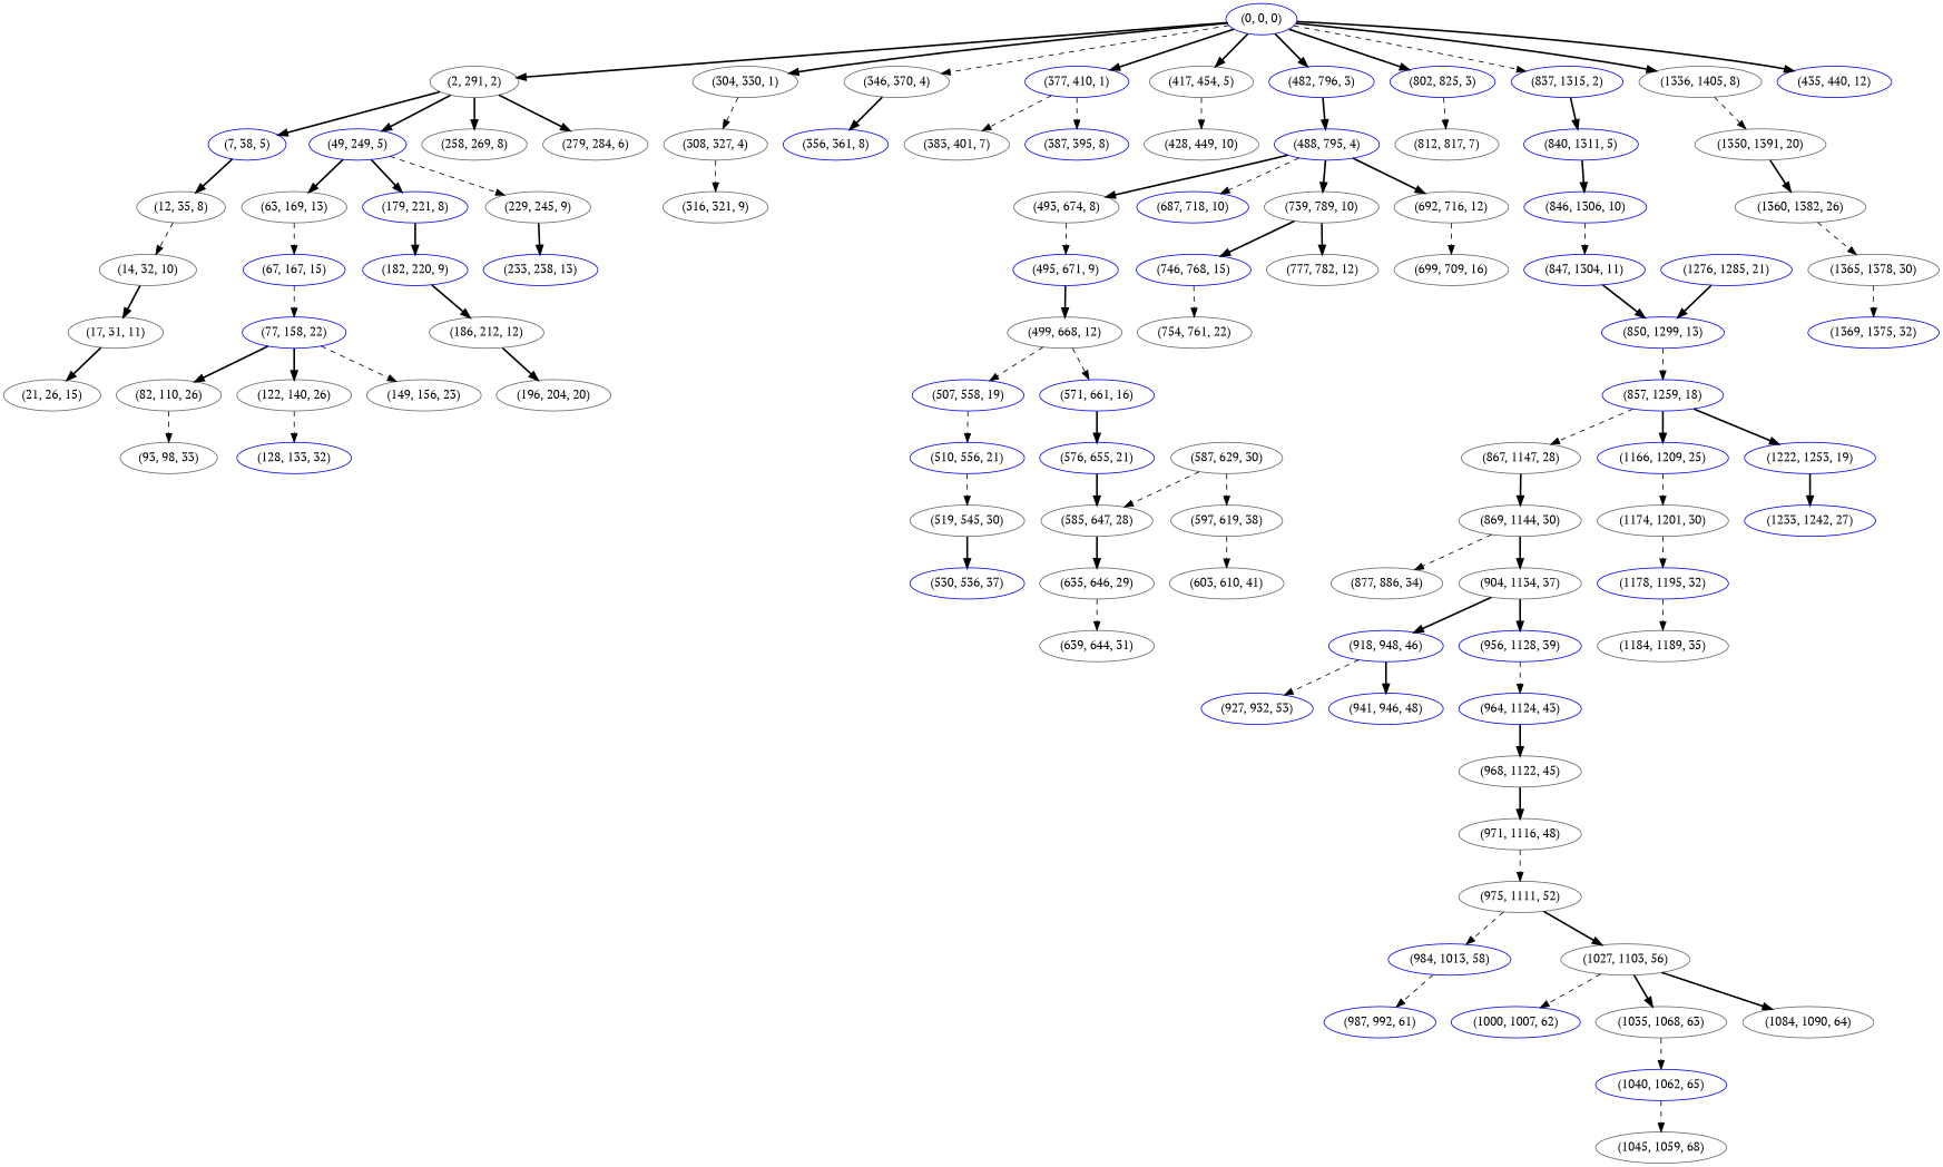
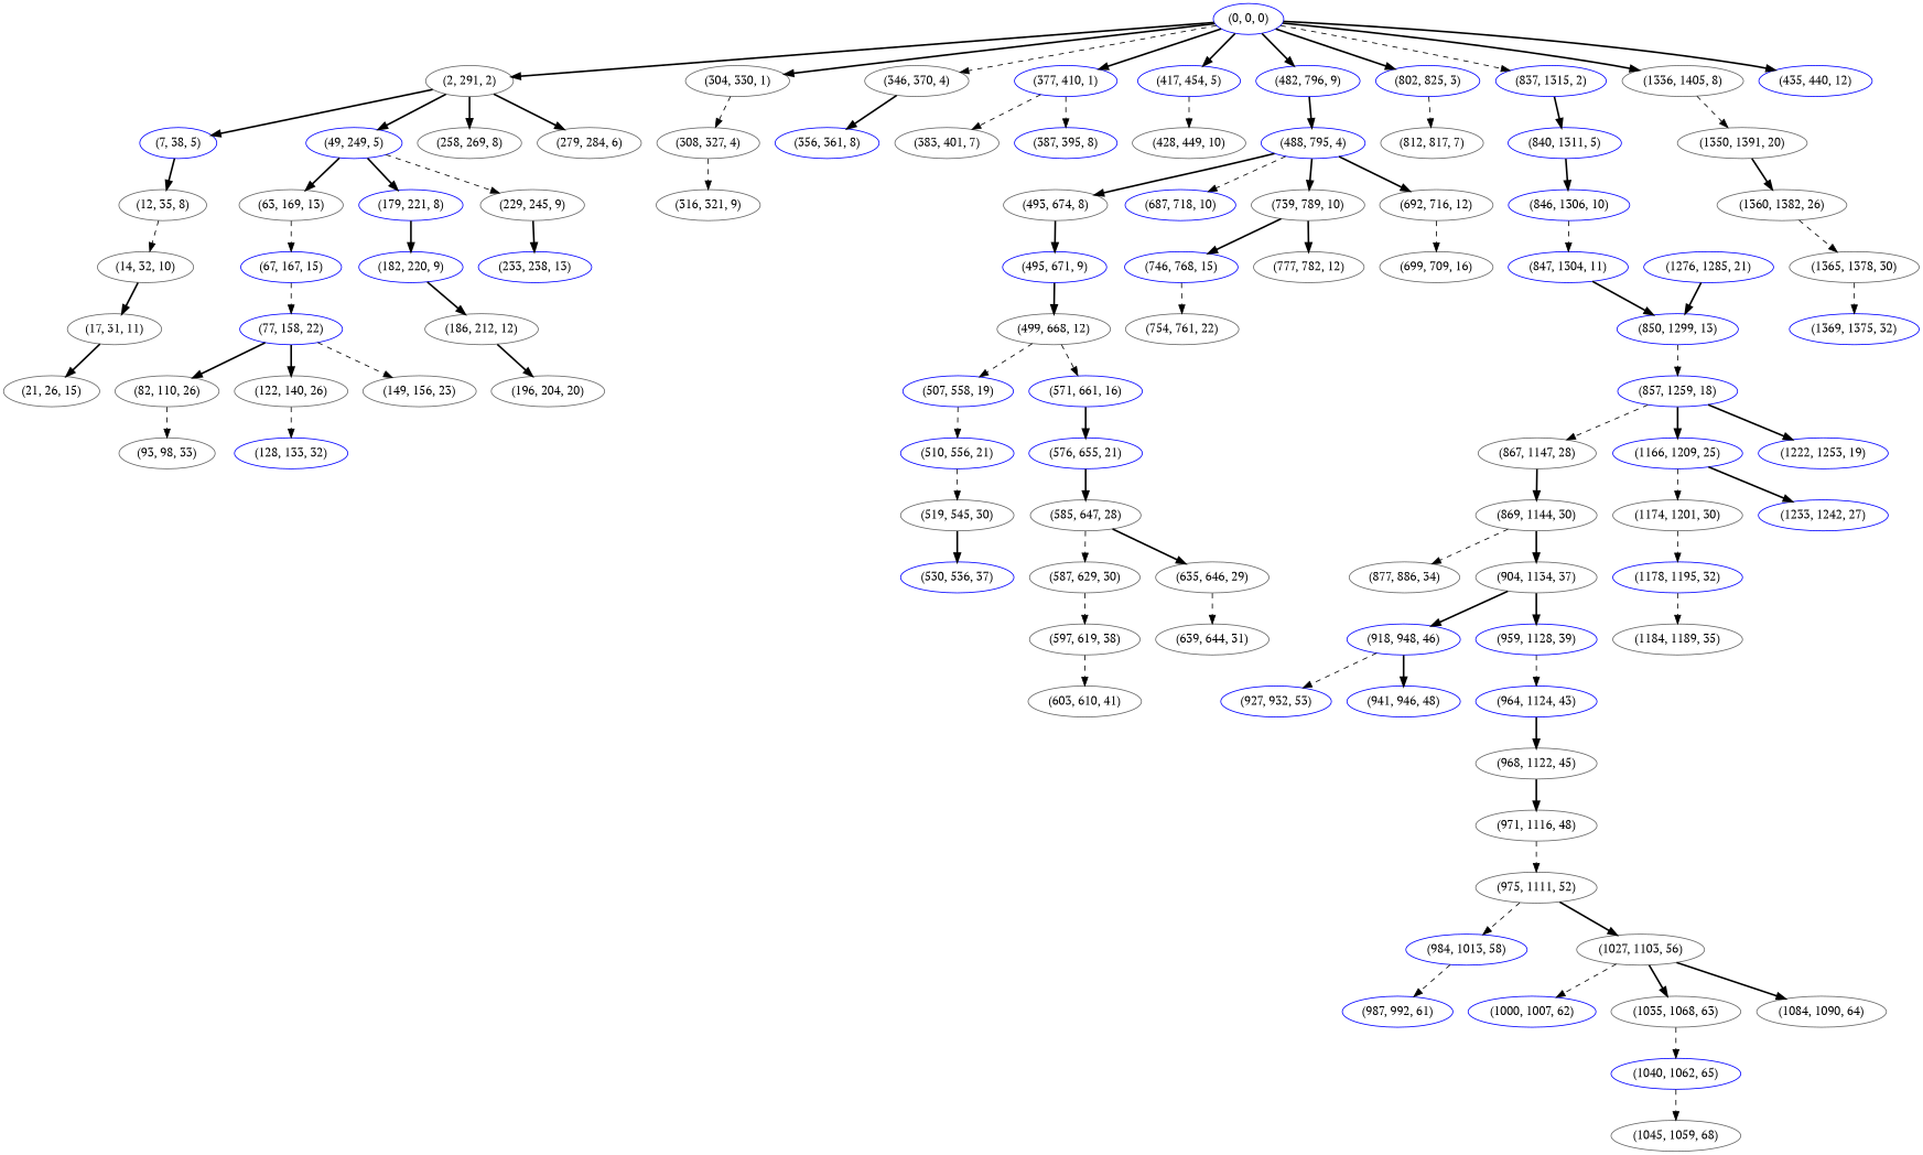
  digraph {
    fontname="PT Serif"
    node [color=gray40 fontname="PT Serif"]
    edge [fontname="PT Serif" style=bold]
    "(0, 0, 0)" [color=blue]
    "(2, 291, 2)"
    "(304, 330, 1)"
    "(346, 370, 4)"
    "(377, 410, 1)" [color=blue]
-   "(417, 454, 5)"
-   "(482, 796, 3)" [color=blue]
+   "(417, 454, 5)" [color=blue]
+   "(482, 796, 3)" [color=blue label="(482, 796, 9)"]
    "(802, 825, 3)" [color=blue]
    "(837, 1315, 2)" [color=blue]
    "(1336, 1405, 8)"
    "(435, 440, 12)" [color=blue]
    "(7, 38, 5)" [color=blue]
    "(49, 249, 5)" [color=blue]
    "(258, 269, 8)"
    "(279, 284, 6)"
    "(308, 327, 4)"
    "(356, 361, 8)" [color=blue]
    "(383, 401, 7)"
    "(387, 395, 8)" [color=blue]
    "(428, 449, 10)"
    "(488, 795, 4)" [color=blue]
    "(812, 817, 7)"
    "(840, 1311, 5)" [color=blue]
    "(1350, 1391, 20)"
    "(12, 35, 8)"
    "(63, 169, 13)"
    "(179, 221, 8)" [color=blue]
    "(229, 245, 9)"
    "(14, 32, 10)"
    "(17, 31, 11)"
    "(21, 26, 15)"
    "(67, 167, 15)" [color=blue]
    "(182, 220, 9)" [color=blue]
    "(233, 238, 13)" [color=blue]
    "(77, 158, 22)" [color=blue]
    "(82, 110, 26)"
    "(122, 140, 26)"
    "(149, 156, 23)"
    "(93, 98, 33)"
    "(128, 133, 32)" [color=blue]
    "(186, 212, 12)"
    "(196, 204, 20)"
    "(316, 321, 9)"
    "(493, 674, 8)"
    "(687, 718, 10)" [color=blue]
    "(739, 789, 10)"
    "(692, 716, 12)"
    "(495, 671, 9)" [color=blue]
    "(746, 768, 15)" [color=blue]
    "(777, 782, 12)"
    "(499, 668, 12)"
    "(507, 558, 19)" [color=blue]
    "(571, 661, 16)" [color=blue]
    "(510, 556, 21)" [color=blue]
    "(576, 655, 21)" [color=blue]
    "(519, 545, 30)"
    "(530, 536, 37)" [color=blue]
    "(585, 647, 28)"
    "(587, 629, 30)"
    "(635, 646, 29)"
    "(597, 619, 38)"
    "(639, 644, 31)"
    "(603, 610, 41)"
    "(699, 709, 16)"
    "(754, 761, 22)"
    "(846, 1306, 10)" [color=blue]
    "(847, 1304, 11)" [color=blue]
    "(850, 1299, 13)" [color=blue]
    "(857, 1259, 18)" [color=blue]
    "(867, 1147, 28)"
    "(1166, 1209, 25)" [color=blue]
    "(1222, 1253, 19)" [color=blue]
    "(1276, 1285, 21)" [color=blue]
    "(869, 1144, 30)"
    "(1174, 1201, 30)"
    "(1233, 1242, 27)" [color=blue]
    "(877, 886, 34)"
    "(904, 1134, 37)"
    "(918, 948, 46)" [color=blue]
-   "(959, 1128, 39)" [color=blue label="(956, 1128, 39)"]
+   "(959, 1128, 39)" [color=blue]
    "(927, 932, 53)" [color=blue]
    "(941, 946, 48)" [color=blue]
    "(964, 1124, 43)" [color=blue]
    "(968, 1122, 45)"
    "(971, 1116, 48)"
    "(975, 1111, 52)"
    "(984, 1013, 58)" [color=blue]
    "(1027, 1103, 56)"
    "(987, 992, 61)" [color=blue]
    "(1000, 1007, 62)" [color=blue]
    "(1035, 1068, 63)"
    "(1084, 1090, 64)"
    "(1040, 1062, 65)" [color=blue]
    "(1045, 1059, 68)"
    "(1178, 1195, 32)" [color=blue]
    "(1184, 1189, 35)"
    "(1360, 1382, 26)"
    "(1365, 1378, 30)"
    "(1369, 1375, 32)" [color=blue]
    "(0, 0, 0)" -> "(2, 291, 2)"
    "(0, 0, 0)" -> "(304, 330, 1)"
    "(0, 0, 0)" -> "(346, 370, 4)" [style=dashed]
    "(0, 0, 0)" -> "(377, 410, 1)"
    "(0, 0, 0)" -> "(417, 454, 5)"
    "(0, 0, 0)" -> "(482, 796, 3)"
    "(0, 0, 0)" -> "(802, 825, 3)"
    "(0, 0, 0)" -> "(837, 1315, 2)" [style=dashed]
    "(0, 0, 0)" -> "(1336, 1405, 8)"
    "(0, 0, 0)" -> "(435, 440, 12)"
    "(2, 291, 2)" -> "(7, 38, 5)"
    "(2, 291, 2)" -> "(49, 249, 5)"
    "(2, 291, 2)" -> "(258, 269, 8)"
    "(2, 291, 2)" -> "(279, 284, 6)"
    "(304, 330, 1)" -> "(308, 327, 4)" [style=dashed]
    "(346, 370, 4)" -> "(356, 361, 8)"
    "(377, 410, 1)" -> "(383, 401, 7)" [style=dashed]
    "(377, 410, 1)" -> "(387, 395, 8)" [style=dashed]
    "(417, 454, 5)" -> "(428, 449, 10)" [style=dashed]
    "(482, 796, 3)" -> "(488, 795, 4)"
    "(802, 825, 3)" -> "(812, 817, 7)" [style=dashed]
    "(837, 1315, 2)" -> "(840, 1311, 5)"
    "(1336, 1405, 8)" -> "(1350, 1391, 20)" [style=dashed]
    "(7, 38, 5)" -> "(12, 35, 8)"
    "(49, 249, 5)" -> "(63, 169, 13)"
    "(49, 249, 5)" -> "(179, 221, 8)"
    "(49, 249, 5)" -> "(229, 245, 9)" [style=dashed]
    "(308, 327, 4)" -> "(316, 321, 9)" [style=dashed]
    "(488, 795, 4)" -> "(493, 674, 8)"
    "(488, 795, 4)" -> "(687, 718, 10)" [style=dashed]
    "(488, 795, 4)" -> "(739, 789, 10)"
    "(488, 795, 4)" -> "(692, 716, 12)"
    "(840, 1311, 5)" -> "(846, 1306, 10)"
    "(1350, 1391, 20)" -> "(1360, 1382, 26)"
    "(12, 35, 8)" -> "(14, 32, 10)" [style=dashed]
    "(63, 169, 13)" -> "(67, 167, 15)" [style=dashed]
    "(179, 221, 8)" -> "(182, 220, 9)"
    "(229, 245, 9)" -> "(233, 238, 13)"
    "(14, 32, 10)" -> "(17, 31, 11)"
    "(17, 31, 11)" -> "(21, 26, 15)"
    "(67, 167, 15)" -> "(77, 158, 22)" [style=dashed]
    "(182, 220, 9)" -> "(186, 212, 12)"
    "(77, 158, 22)" -> "(82, 110, 26)"
    "(77, 158, 22)" -> "(122, 140, 26)"
    "(77, 158, 22)" -> "(149, 156, 23)" [style=dashed]
    "(82, 110, 26)" -> "(93, 98, 33)" [style=dashed]
    "(122, 140, 26)" -> "(128, 133, 32)" [style=dashed]
    "(186, 212, 12)" -> "(196, 204, 20)"
-   "(493, 674, 8)" -> "(495, 671, 9)" [style=dashed]
+   "(493, 674, 8)" -> "(495, 671, 9)"
    "(739, 789, 10)" -> "(746, 768, 15)"
    "(739, 789, 10)" -> "(777, 782, 12)"
    "(692, 716, 12)" -> "(699, 709, 16)" [style=dashed]
    "(495, 671, 9)" -> "(499, 668, 12)"
    "(746, 768, 15)" -> "(754, 761, 22)" [style=dashed]
    "(499, 668, 12)" -> "(507, 558, 19)" [style=dashed]
    "(499, 668, 12)" -> "(571, 661, 16)" [style=dashed]
    "(507, 558, 19)" -> "(510, 556, 21)" [style=dashed]
    "(571, 661, 16)" -> "(576, 655, 21)"
    "(510, 556, 21)" -> "(519, 545, 30)" [style=dashed]
    "(576, 655, 21)" -> "(585, 647, 28)"
    "(519, 545, 30)" -> "(530, 536, 37)"
-   "(587, 629, 30)" -> "(585, 647, 28)" [style=dashed]
+   "(585, 647, 28)" -> "(587, 629, 30)" [style=dashed]
    "(585, 647, 28)" -> "(635, 646, 29)"
    "(587, 629, 30)" -> "(597, 619, 38)" [style=dashed]
    "(635, 646, 29)" -> "(639, 644, 31)" [style=dashed]
    "(597, 619, 38)" -> "(603, 610, 41)" [style=dashed]
    "(846, 1306, 10)" -> "(847, 1304, 11)" [style=dashed]
    "(847, 1304, 11)" -> "(850, 1299, 13)"
    "(850, 1299, 13)" -> "(857, 1259, 18)" [style=dashed]
    "(857, 1259, 18)" -> "(867, 1147, 28)" [style=dashed]
    "(857, 1259, 18)" -> "(1166, 1209, 25)"
    "(857, 1259, 18)" -> "(1222, 1253, 19)"
    "(867, 1147, 28)" -> "(869, 1144, 30)"
    "(1166, 1209, 25)" -> "(1174, 1201, 30)" [style=dashed]
-   "(1222, 1253, 19)" -> "(1233, 1242, 27)"
+   "(1166, 1209, 25)" -> "(1233, 1242, 27)"
    "(1276, 1285, 21)" -> "(850, 1299, 13)"
    "(869, 1144, 30)" -> "(877, 886, 34)" [style=dashed]
    "(869, 1144, 30)" -> "(904, 1134, 37)"
    "(1174, 1201, 30)" -> "(1178, 1195, 32)" [style=dashed]
    "(904, 1134, 37)" -> "(918, 948, 46)"
    "(904, 1134, 37)" -> "(959, 1128, 39)"
    "(918, 948, 46)" -> "(927, 932, 53)" [style=dashed]
    "(918, 948, 46)" -> "(941, 946, 48)"
    "(959, 1128, 39)" -> "(964, 1124, 43)" [style=dashed]
    "(964, 1124, 43)" -> "(968, 1122, 45)"
    "(968, 1122, 45)" -> "(971, 1116, 48)"
    "(971, 1116, 48)" -> "(975, 1111, 52)" [style=dashed]
    "(975, 1111, 52)" -> "(984, 1013, 58)" [style=dashed]
    "(975, 1111, 52)" -> "(1027, 1103, 56)"
    "(984, 1013, 58)" -> "(987, 992, 61)" [style=dashed]
    "(1027, 1103, 56)" -> "(1000, 1007, 62)" [style=dashed]
    "(1027, 1103, 56)" -> "(1035, 1068, 63)"
    "(1027, 1103, 56)" -> "(1084, 1090, 64)"
    "(1035, 1068, 63)" -> "(1040, 1062, 65)" [style=dashed]
    "(1040, 1062, 65)" -> "(1045, 1059, 68)" [style=dashed]
    "(1178, 1195, 32)" -> "(1184, 1189, 35)" [style=dashed]
    "(1360, 1382, 26)" -> "(1365, 1378, 30)" [style=dashed]
    "(1365, 1378, 30)" -> "(1369, 1375, 32)" [style=dashed]
  }
